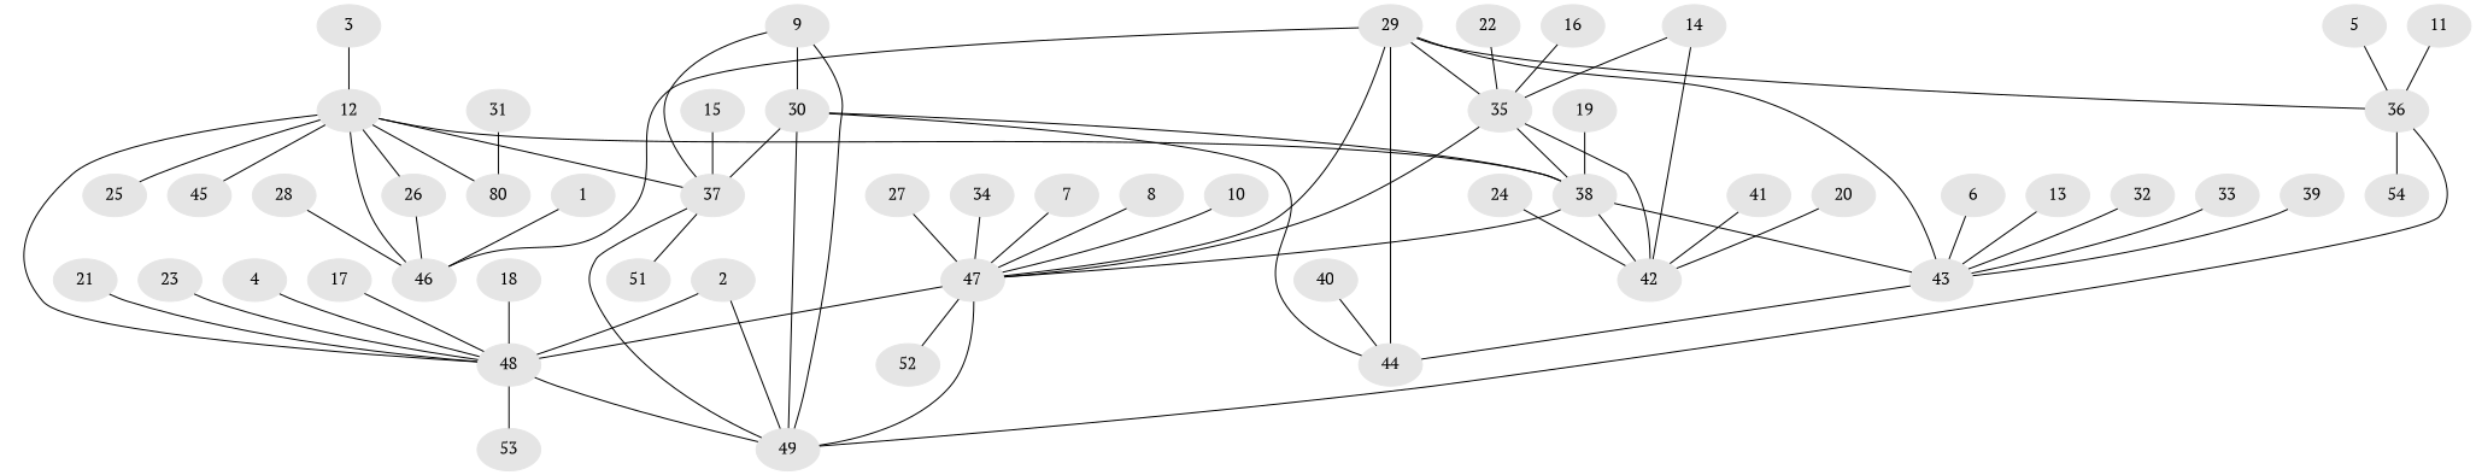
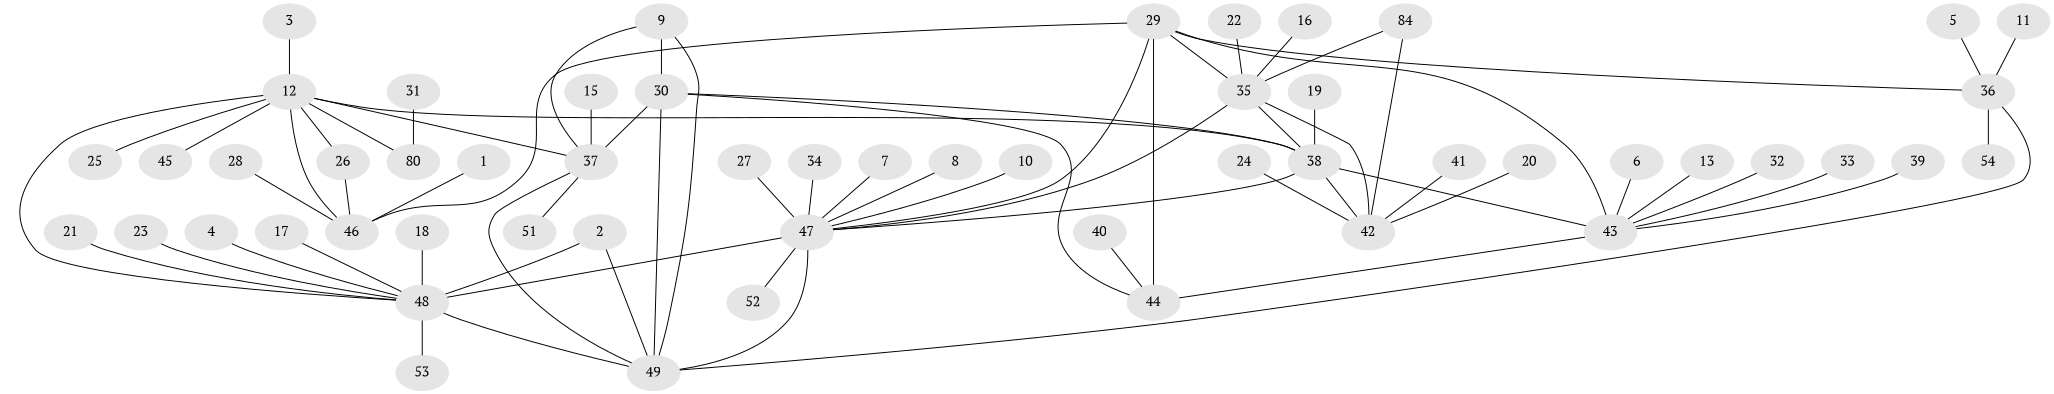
  graph {
    fontname="PT Serif"
    node [color=gray90 fontname="PT Serif" style=filled]
    edge [fontname="PT Serif" weight=1.0]
    1
    46
    2
    48
    49
    53
    3
    12
    37
    25
    26
    38
    45
    n14 [label=80]
    4
    5
    36
    54
    6
    43
    44
    7
    47
    52
    8
    9
    30
    51
    10
    11
    42
    13
-   14
+   14 [label=84]
    35
    15
    16
    17
    18
    19
    20
    21
    22
    23
    24
    27
    28
    29
    31
    32
    33
    34
    39
    40
    41
    1 -- 46
    2 -- 48
    2 -- 49
    48 -- 49 [weight=2.0]
    48 -- 53
    3 -- 12
    12 -- 46 [weight=4.0]
    12 -- 48
    12 -- 37
    12 -- 25
    12 -- 26 [weight=2.0]
    12 -- 38
    12 -- 45
    12 -- n14
    37 -- 49
    37 -- 51
    26 -- 46 [weight=2.0]
    38 -- 43
    38 -- 47
    38 -- 42 [weight=2.0]
    4 -- 48
    5 -- 36
    36 -- 49
    36 -- 54
    6 -- 43
    43 -- 44 [weight=2.0]
    7 -- 47
    47 -- 48 [weight=4.0]
    47 -- 49 [weight=2.0]
    47 -- 52
    8 -- 47
    9 -- 49
    9 -- 37
    9 -- 30 [weight=2.0]
    30 -- 49 [weight=2.0]
    30 -- 37 [weight=2.0]
    30 -- 38
    30 -- 44
    10 -- 47
    11 -- 36
    13 -- 43
    14 -- 42 [weight=2.0]
    14 -- 35
    35 -- 38
    35 -- 47
    35 -- 42 [weight=2.0]
    15 -- 37
    16 -- 35
    17 -- 48
    18 -- 48
    19 -- 38
    20 -- 42
    21 -- 48
    22 -- 35
    23 -- 48
    24 -- 42
    27 -- 47
    28 -- 46
    29 -- 46
    29 -- 36
    29 -- 43 [weight=2.0]
    29 -- 44 [weight=4.0]
    29 -- 47
    29 -- 35
    31 -- n14
    32 -- 43
    33 -- 43
    34 -- 47
    39 -- 43
    40 -- 44
    41 -- 42
  }
